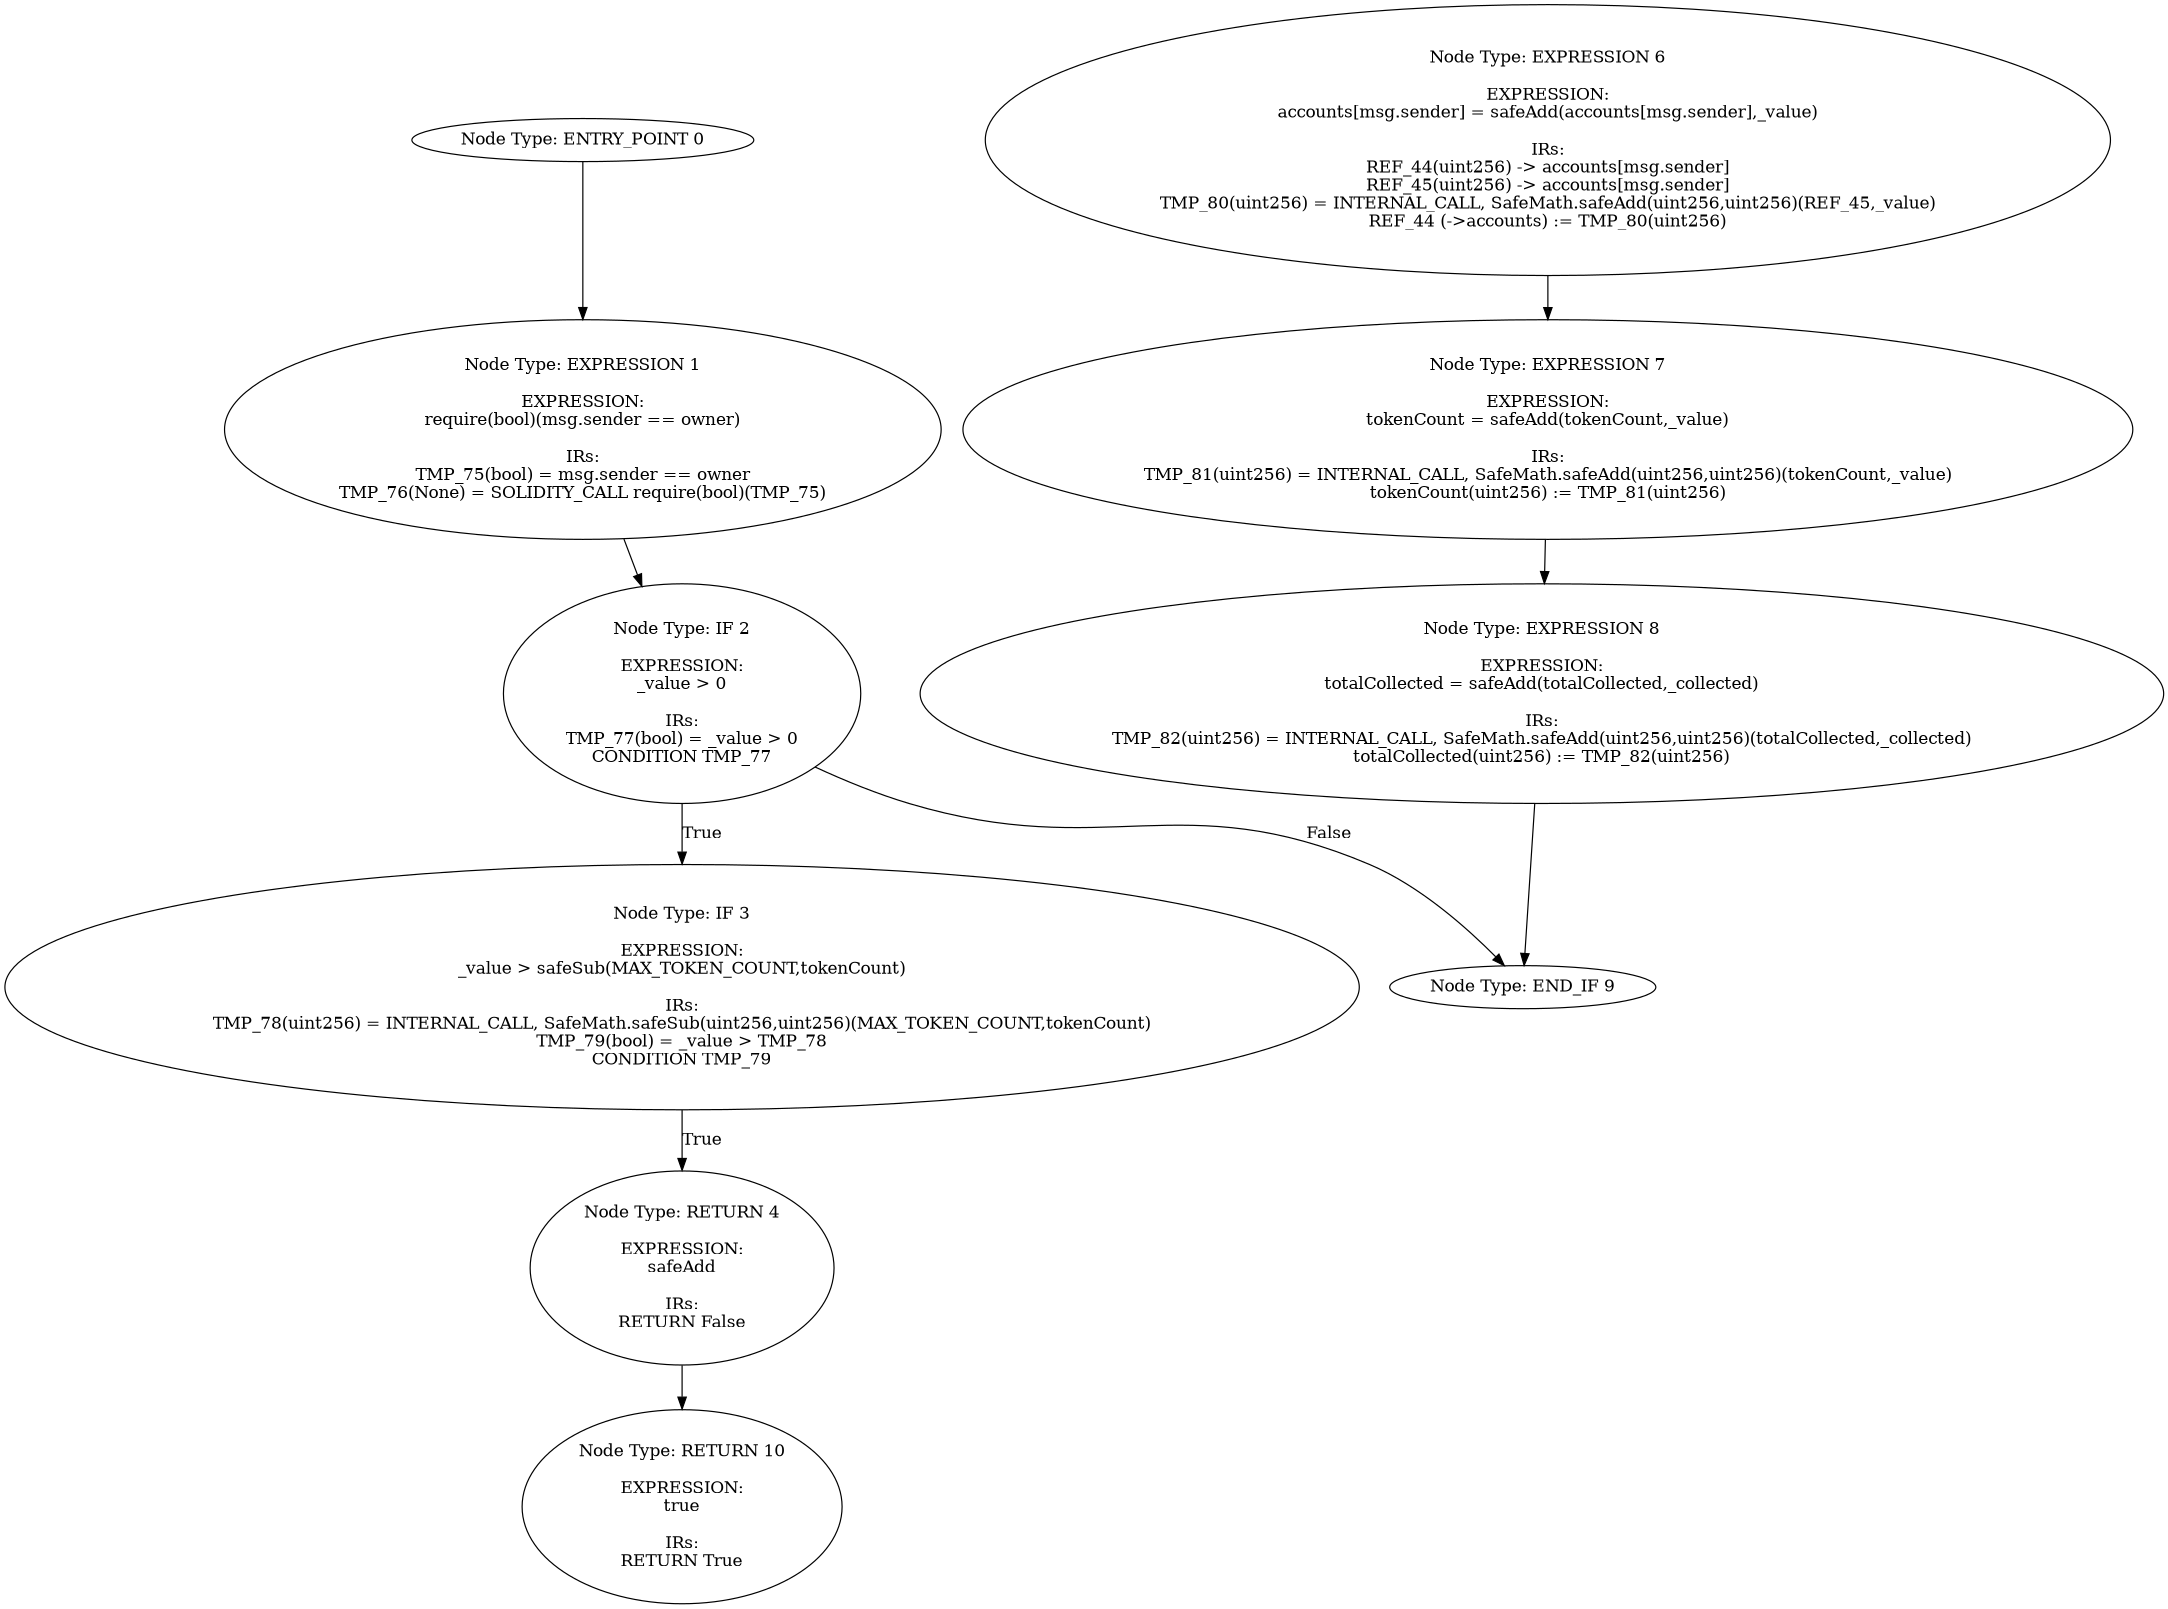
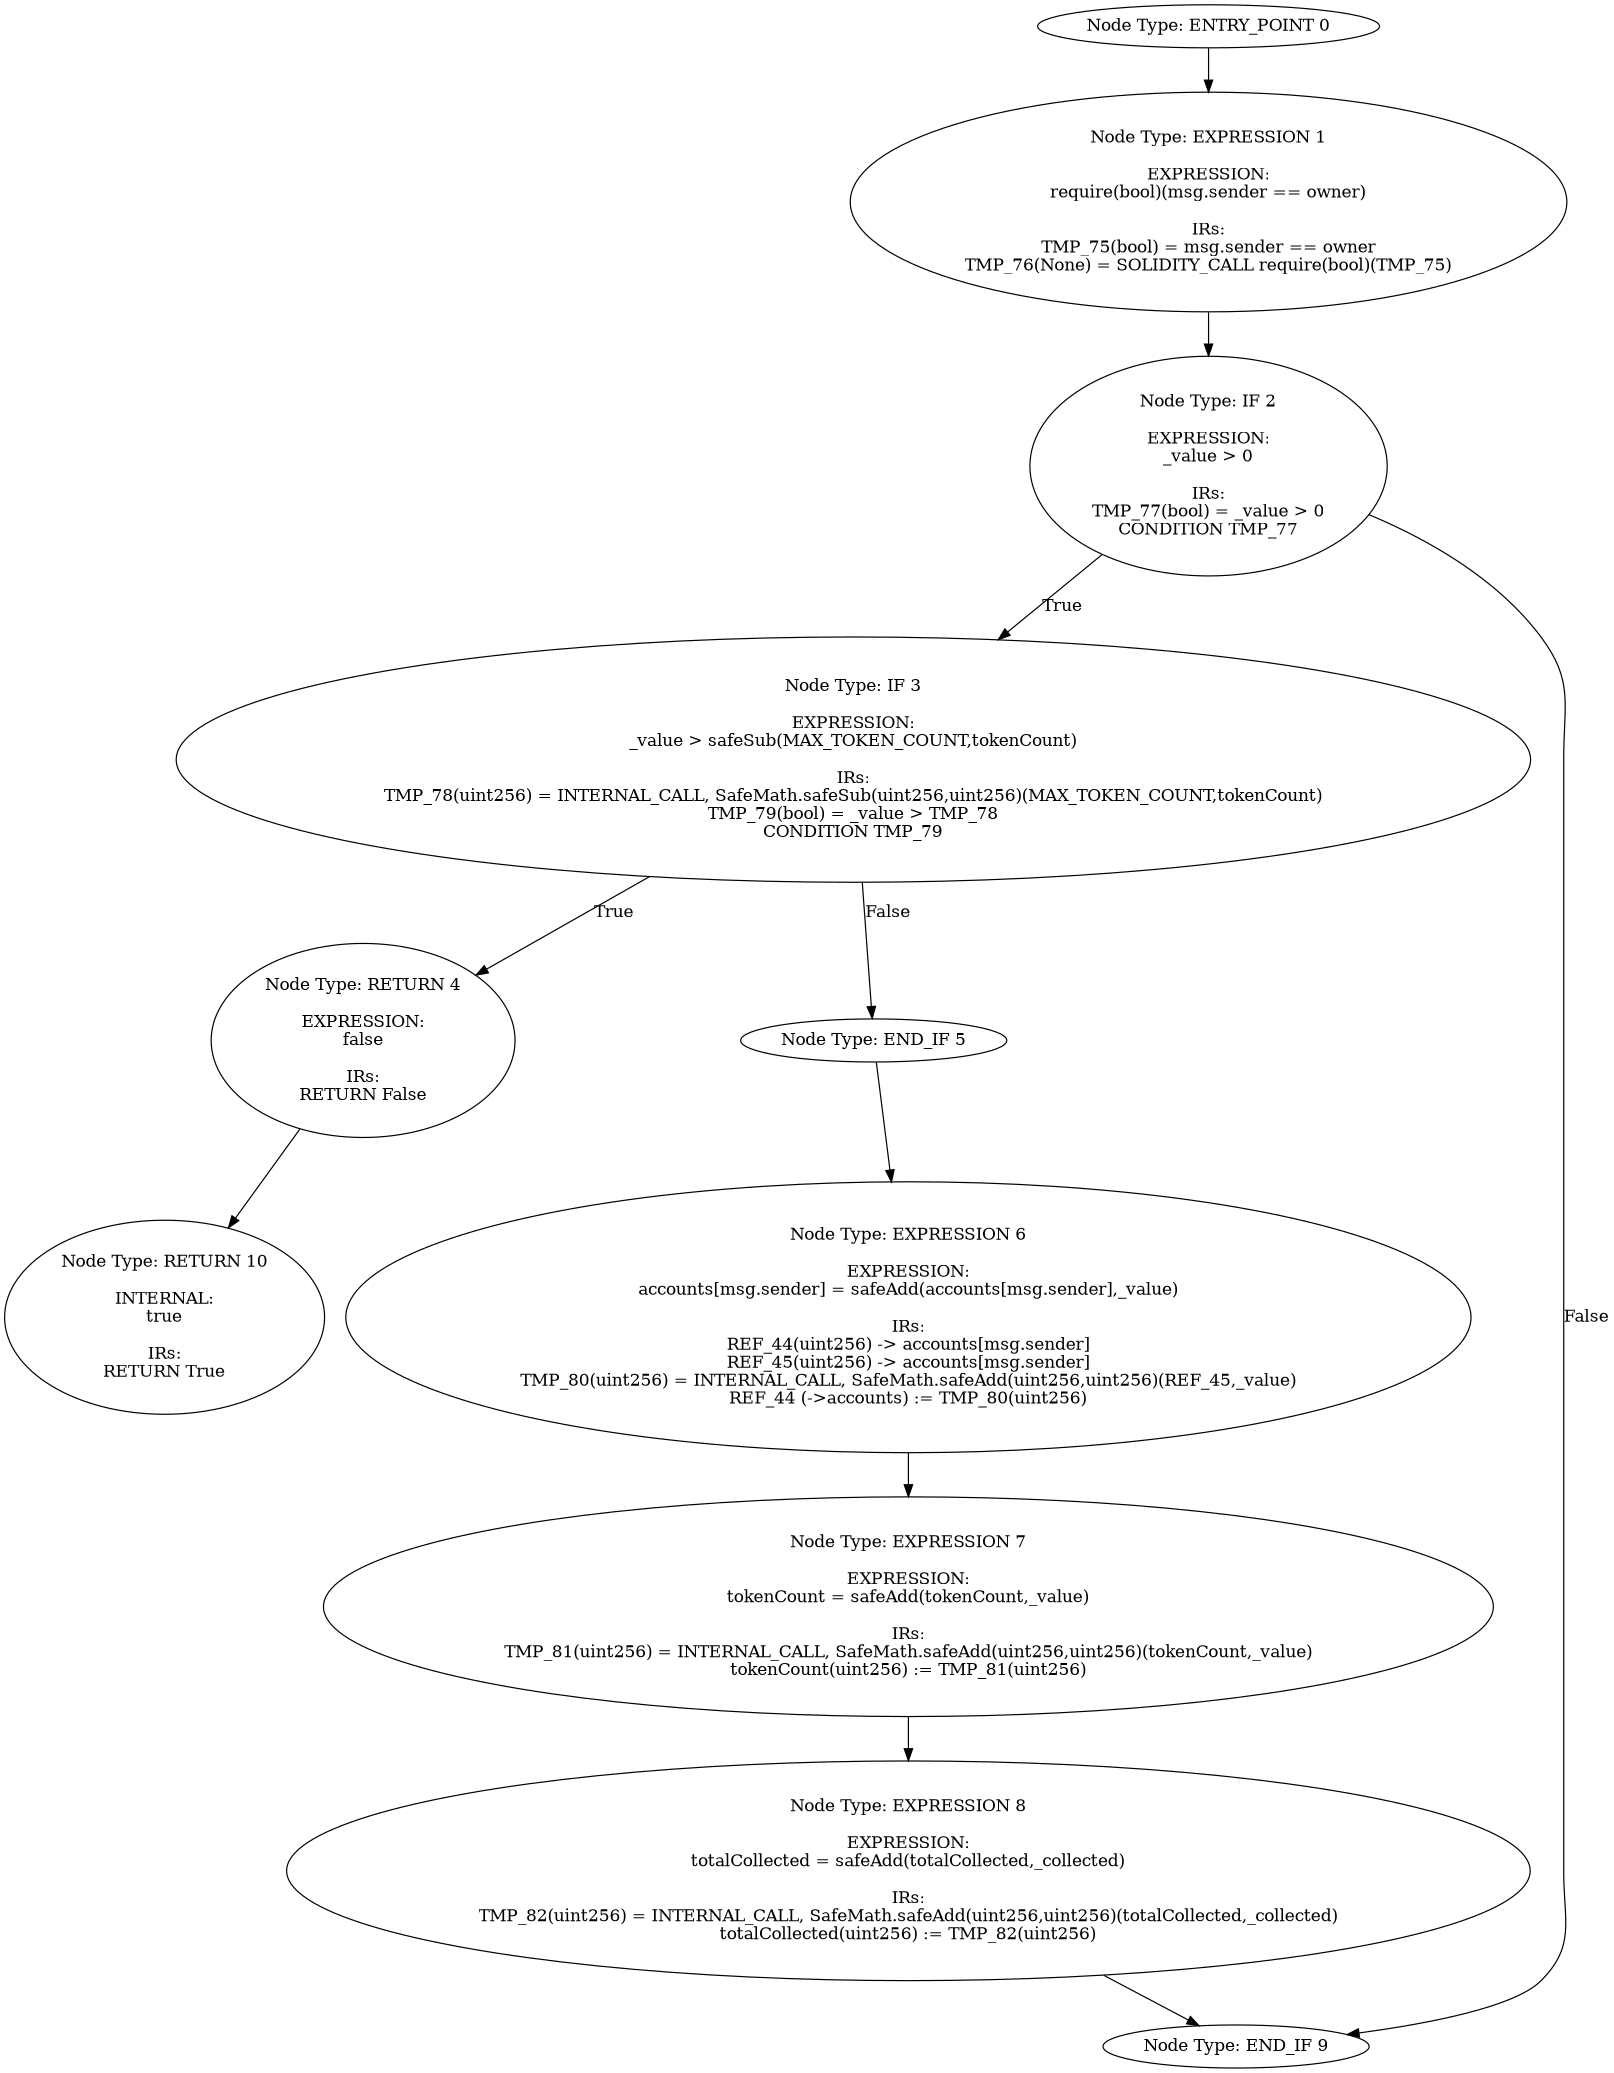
  digraph {
    n1 [label="Node Type: ENTRY_POINT 0\n"]
    n2 [label="Node Type: EXPRESSION 1\n\nEXPRESSION:\nrequire(bool)(msg.sender == owner)\n\nIRs:\nTMP_75(bool) = msg.sender == owner\nTMP_76(None) = SOLIDITY_CALL require(bool)(TMP_75)"]
    n3 [label="Node Type: IF 2\n\nEXPRESSION:\n_value > 0\n\nIRs:\nTMP_77(bool) = _value > 0\nCONDITION TMP_77"]
    n4 [label="Node Type: IF 3\n\nEXPRESSION:\n_value > safeSub(MAX_TOKEN_COUNT,tokenCount)\n\nIRs:\nTMP_78(uint256) = INTERNAL_CALL, SafeMath.safeSub(uint256,uint256)(MAX_TOKEN_COUNT,tokenCount)\nTMP_79(bool) = _value > TMP_78\nCONDITION TMP_79"]
    n5 [label="Node Type: END_IF 9\n"]
-   n6 [label="Node Type: RETURN 4\n\nEXPRESSION:\nsafeAdd\n\nIRs:\nRETURN False"]
-   n8 [label="Node Type: RETURN 10\n\nEXPRESSION:\ntrue\n\nIRs:\nRETURN True"]
+   n6 [label="Node Type: RETURN 4\n\nEXPRESSION:\nfalse\n\nIRs:\nRETURN False"]
+   n7 [label="Node Type: END_IF 5\n"]
+   n8 [label="Node Type: RETURN 10\n\nINTERNAL:\ntrue\n\nIRs:\nRETURN True"]
    n9 [label="Node Type: EXPRESSION 6\n\nEXPRESSION:\naccounts[msg.sender] = safeAdd(accounts[msg.sender],_value)\n\nIRs:\nREF_44(uint256) -> accounts[msg.sender]\nREF_45(uint256) -> accounts[msg.sender]\nTMP_80(uint256) = INTERNAL_CALL, SafeMath.safeAdd(uint256,uint256)(REF_45,_value)\nREF_44 (->accounts) := TMP_80(uint256)"]
    n10 [label="Node Type: EXPRESSION 7\n\nEXPRESSION:\ntokenCount = safeAdd(tokenCount,_value)\n\nIRs:\nTMP_81(uint256) = INTERNAL_CALL, SafeMath.safeAdd(uint256,uint256)(tokenCount,_value)\ntokenCount(uint256) := TMP_81(uint256)"]
    n11 [label="Node Type: EXPRESSION 8\n\nEXPRESSION:\ntotalCollected = safeAdd(totalCollected,_collected)\n\nIRs:\nTMP_82(uint256) = INTERNAL_CALL, SafeMath.safeAdd(uint256,uint256)(totalCollected,_collected)\ntotalCollected(uint256) := TMP_82(uint256)"]
    n1 -> n2
    n2 -> n3
    n3 -> n4 [label=True]
    n3 -> n5 [label=False]
    n4 -> n6 [label=True]
+   n4 -> n7 [label=False]
    n6 -> n8
+   n7 -> n9
    n9 -> n10
    n10 -> n11
    n11 -> n5
  }
